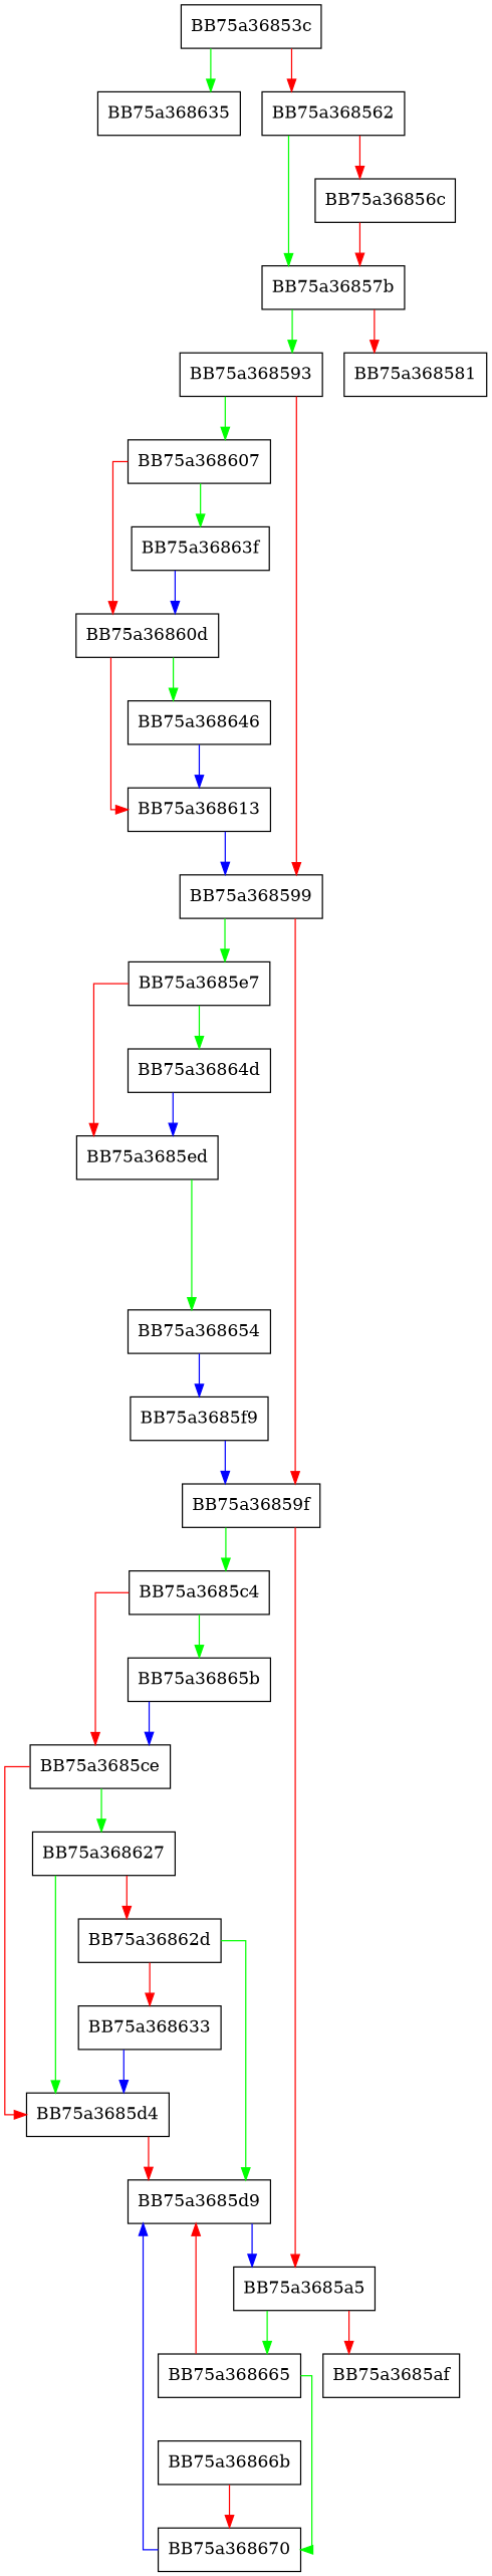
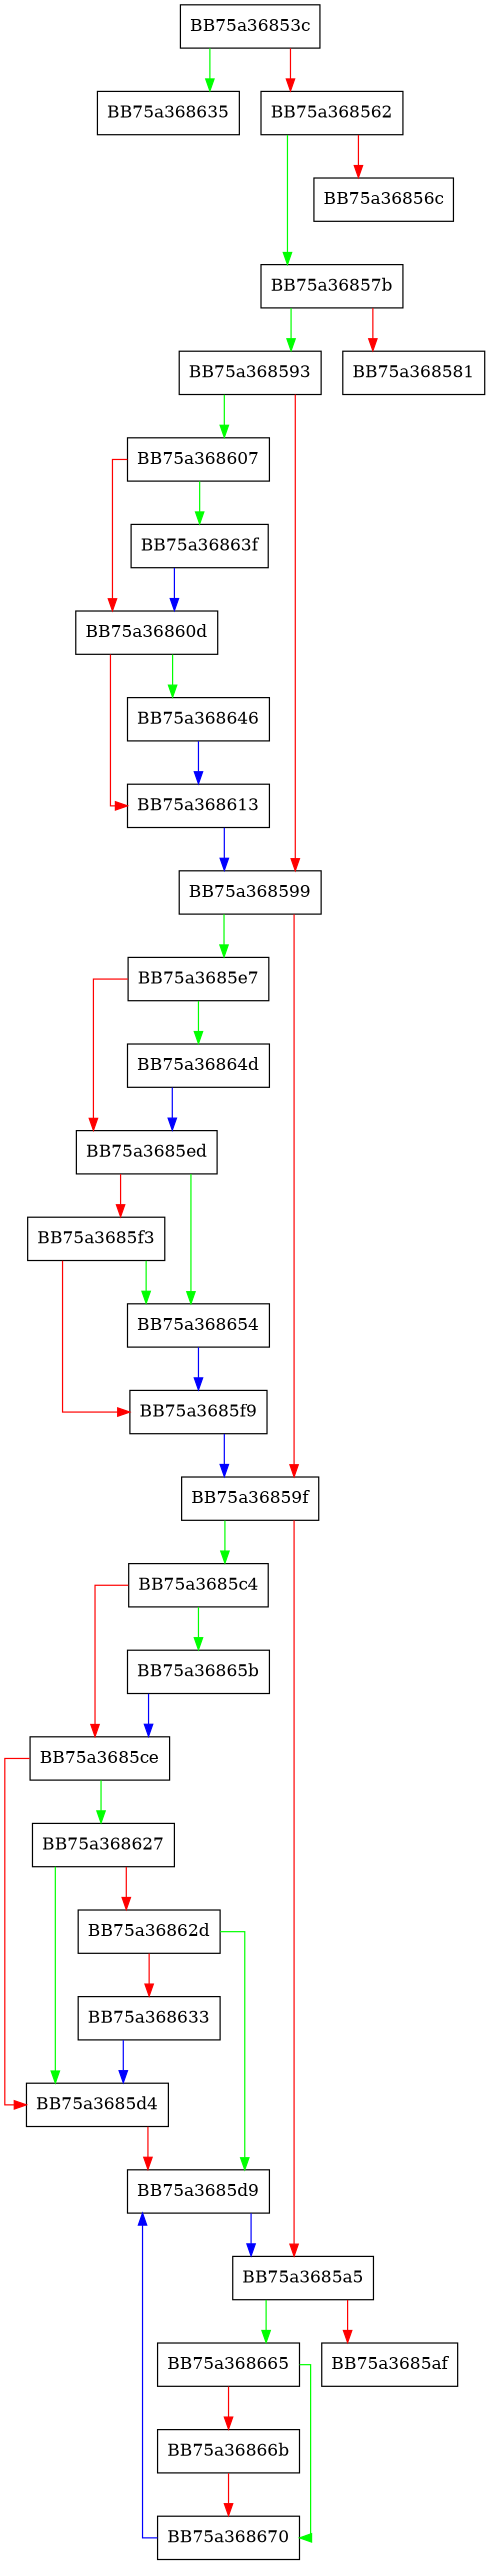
  digraph {
    splines=ortho
    node [shape=box]
    edge [color=red]
    BB75a36853c
    BB75a368635
    BB75a368562
    BB75a36857b
    BB75a36856c
    BB75a368593
    BB75a368581
    BB75a368607
    BB75a368599
    BB75a36863f
    BB75a36860d
    BB75a3685e7
    BB75a36859f
    BB75a368646
    BB75a368613
    BB75a36864d
    BB75a3685ed
    BB75a3685c4
    BB75a3685a5
    BB75a368654
+   BB75a3685f3
    BB75a36865b
    BB75a3685ce
    BB75a368665
    BB75a3685af
    BB75a368627
    BB75a3685d4
    BB75a368670
    BB75a36866b
    BB75a3685d9
    BB75a36862d
    BB75a368633
    BB75a3685f9
    BB75a36853c -> BB75a368635 [color=green]
    BB75a36853c -> BB75a368562
    BB75a368562 -> BB75a36857b [color=green]
    BB75a368562 -> BB75a36856c
    BB75a36857b -> BB75a368593 [color=green]
    BB75a36857b -> BB75a368581
-   BB75a36856c -> BB75a36857b
    BB75a368593 -> BB75a368607 [color=green]
    BB75a368593 -> BB75a368599
    BB75a368607 -> BB75a36863f [color=green]
    BB75a368607 -> BB75a36860d
    BB75a368599 -> BB75a3685e7 [color=green]
    BB75a368599 -> BB75a36859f
    BB75a36863f -> BB75a36860d [color=blue]
    BB75a36860d -> BB75a368646 [color=green]
    BB75a36860d -> BB75a368613
    BB75a3685e7 -> BB75a36864d [color=green]
    BB75a3685e7 -> BB75a3685ed
    BB75a36859f -> BB75a3685c4 [color=green]
    BB75a36859f -> BB75a3685a5
    BB75a368646 -> BB75a368613 [color=blue]
    BB75a368613 -> BB75a368599 [color=blue]
    BB75a36864d -> BB75a3685ed [color=blue]
    BB75a3685ed -> BB75a368654 [color=green]
+   BB75a3685ed -> BB75a3685f3
    BB75a3685c4 -> BB75a36865b [color=green]
    BB75a3685c4 -> BB75a3685ce
    BB75a3685a5 -> BB75a368665 [color=green]
    BB75a3685a5 -> BB75a3685af
    BB75a368654 -> BB75a3685f9 [color=blue]
+   BB75a3685f3 -> BB75a368654 [color=green]
+   BB75a3685f3 -> BB75a3685f9
    BB75a36865b -> BB75a3685ce [color=blue]
    BB75a3685ce -> BB75a368627 [color=green]
    BB75a3685ce -> BB75a3685d4
    BB75a368665 -> BB75a368670 [color=green]
-   BB75a368665 -> BB75a3685d9
+   BB75a368665 -> BB75a36866b
    BB75a368627 -> BB75a3685d4 [color=green]
    BB75a368627 -> BB75a36862d
    BB75a3685d4 -> BB75a3685d9
    BB75a368670 -> BB75a3685d9 [color=blue]
    BB75a36866b -> BB75a368670
    BB75a3685d9 -> BB75a3685a5 [color=blue]
    BB75a36862d -> BB75a3685d9 [color=green]
    BB75a36862d -> BB75a368633
    BB75a368633 -> BB75a3685d4 [color=blue]
    BB75a3685f9 -> BB75a36859f [color=blue]
  }
